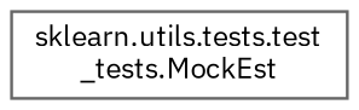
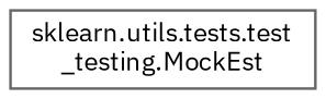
  digraph {
    rankdir=TB
    fontname="IBM Plex Sans"
-   n1 [color=grey40 fillcolor=white fontname="IBM Plex Sans" fontsize=10 height=0.2 label="sklearn.utils.tests.test\l_tests.MockEst" shape=box style=filled width=0.4]
+   n1 [color=grey40 fillcolor=white fontname="IBM Plex Sans" fontsize=10 height=0.2 label="sklearn.utils.tests.test\l_testing.MockEst" shape=box style=filled width=0.4]
  }
